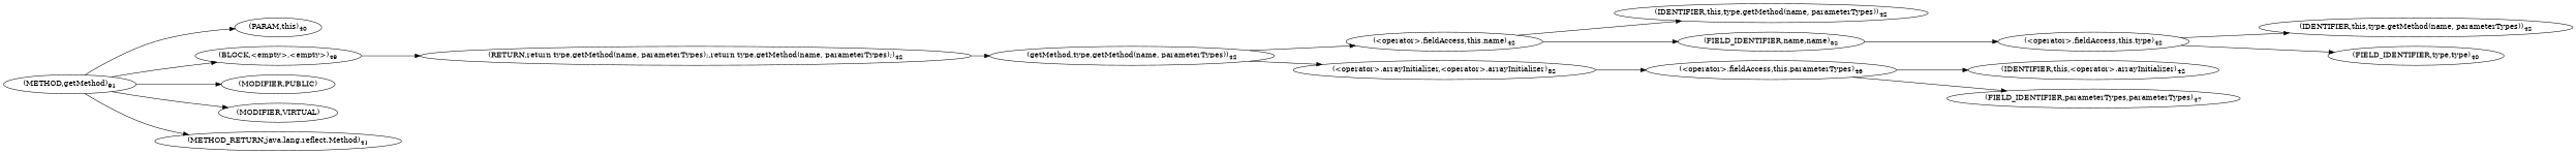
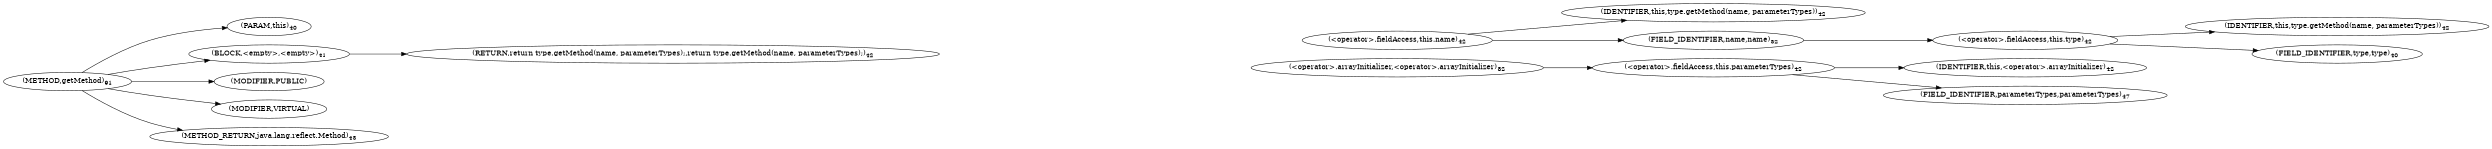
  digraph {
    rankdir=LR
    n1 [label=<(METHOD,getMethod)<SUB>91</SUB>>]
    n2 [label=<(PARAM,this)<SUB>40</SUB>>]
-   n3 [label=<(BLOCK,&lt;empty&gt;,&lt;empty&gt;)<SUB>49</SUB>>]
+   n3 [label=<(BLOCK,&lt;empty&gt;,&lt;empty&gt;)<SUB>41</SUB>>]
    n4 [label=<(MODIFIER,PUBLIC)>]
    n5 [label=<(MODIFIER,VIRTUAL)>]
-   n6 [label=<(METHOD_RETURN,java.lang.reflect.Method)<SUB>41</SUB>>]
+   n6 [label=<(METHOD_RETURN,java.lang.reflect.Method)<SUB>43</SUB>>]
    n7 [label=<(RETURN,return type.getMethod(name, parameterTypes);,return type.getMethod(name, parameterTypes);)<SUB>42</SUB>>]
-   n8 [label=<(getMethod,type.getMethod(name, parameterTypes))<SUB>42</SUB>>]
    n9 [label=<(&lt;operator&gt;.fieldAccess,this.name)<SUB>42</SUB>>]
    n10 [label=<(&lt;operator&gt;.arrayInitializer,&lt;operator&gt;.arrayInitializer)<SUB>82</SUB>>]
    n11 [label=<(&lt;operator&gt;.fieldAccess,this.type)<SUB>42</SUB>>]
    n12 [label=<(IDENTIFIER,this,type.getMethod(name, parameterTypes))<SUB>42</SUB>>]
    n13 [label=<(FIELD_IDENTIFIER,type,type)<SUB>40</SUB>>]
    n14 [label=<(IDENTIFIER,this,type.getMethod(name, parameterTypes))<SUB>42</SUB>>]
    n15 [label=<(FIELD_IDENTIFIER,name,name)<SUB>32</SUB>>]
-   n16 [label=<(&lt;operator&gt;.fieldAccess,this.parameterTypes)<SUB>46</SUB>>]
+   n16 [label=<(&lt;operator&gt;.fieldAccess,this.parameterTypes)<SUB>42</SUB>>]
    n17 [label=<(IDENTIFIER,this,&lt;operator&gt;.arrayInitializer)<SUB>42</SUB>>]
    n18 [label=<(FIELD_IDENTIFIER,parameterTypes,parameterTypes)<SUB>47</SUB>>]
    n1 -> n2
    n1 -> n3
    n1 -> n4
    n1 -> n5
    n1 -> n6
    n3 -> n7
-   n7 -> n8
-   n8 -> n9
-   n8 -> n10
    n9 -> n14
    n9 -> n15
    n10 -> n16
    n11 -> n12
    n11 -> n13
    n15 -> n11
    n16 -> n17
    n16 -> n18
  }
